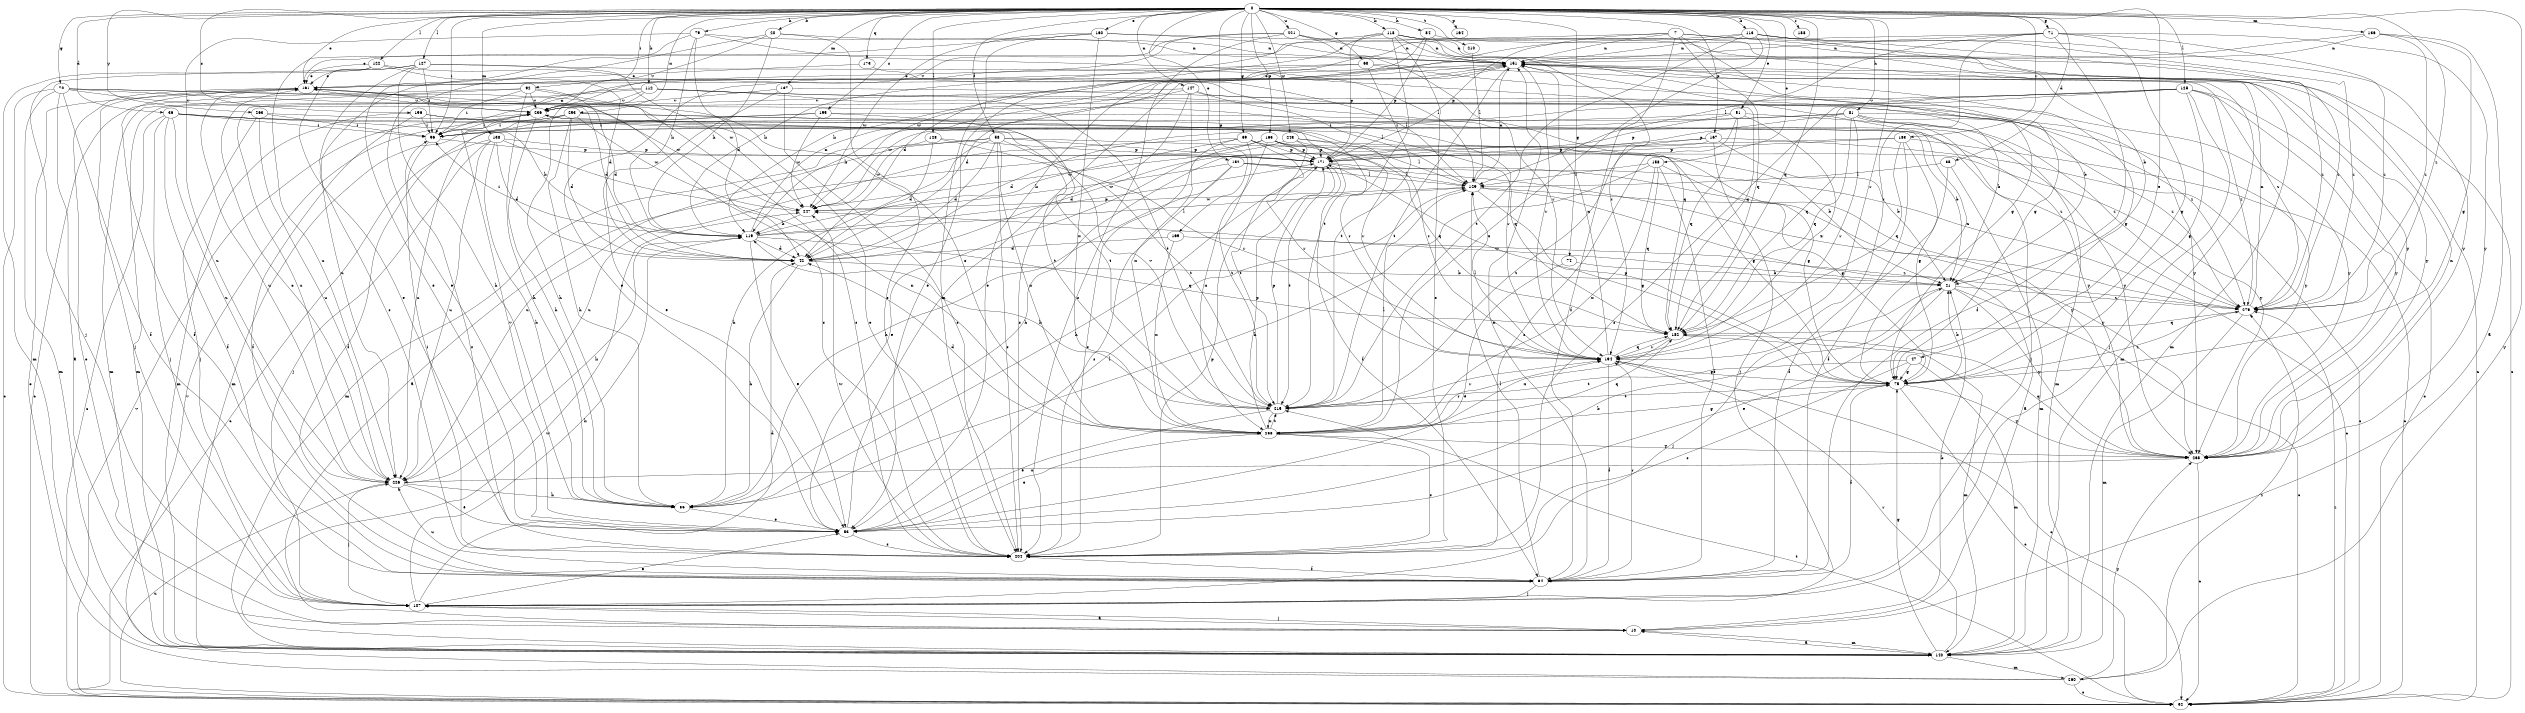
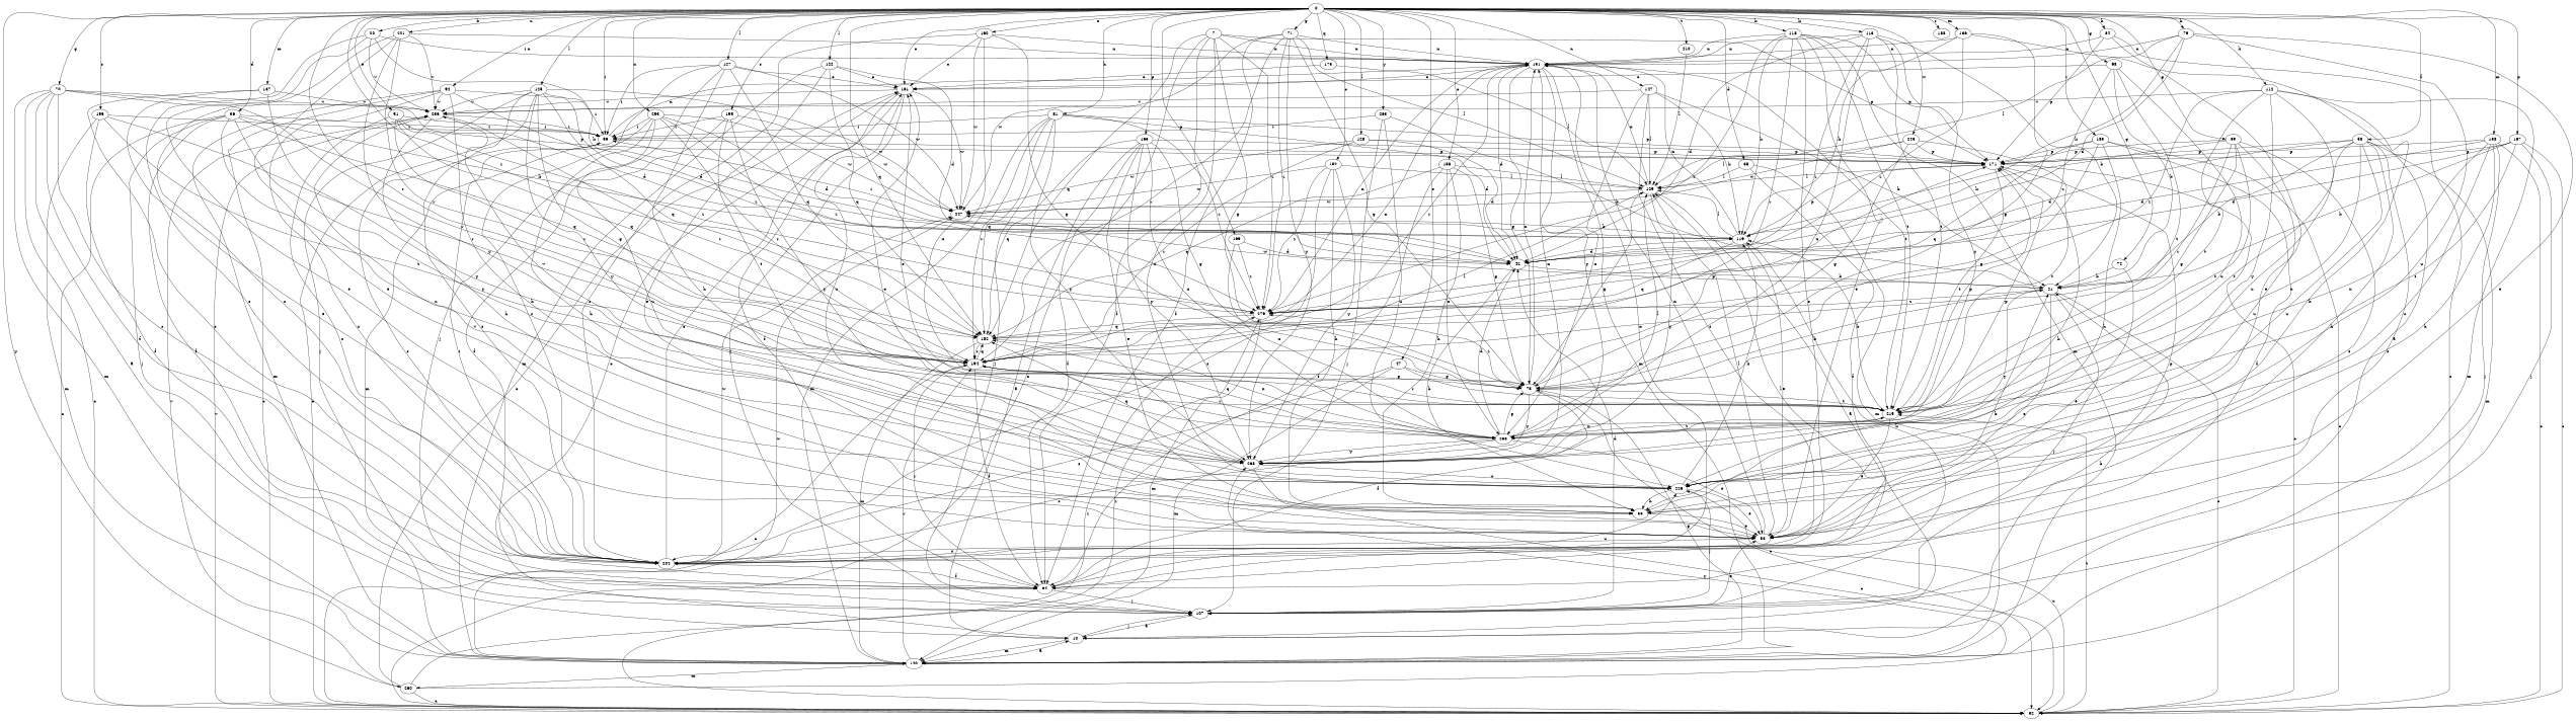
  strict digraph {
    0
    20
    35
    36
    47
    51
    58
    68
    69
    70
    71
    74
    79
    81
    84
    92
    96
    112
    113
    118
    122
    125
    127
    128
    136
    137
    138
    147
    152
    158
    160
    161
-   164
    165
    167
    169
    173
    182
    183
    188
    194
    195
    196
    210
    221
    243
    253
    260
    263
    279
    151
    53
    119
    204
    236
    64
    140
    129
    32
    226
    107
    268
    75
    215
    171
    21
    42
    85
    258
    10
    247
    7
    0 -> 20 [label=b]
    0 -> 35 [label=d]
    0 -> 36 [label=d]
    0 -> 47 [label=e]
    0 -> 51 [label=e]
    0 -> 58 [label=f]
    0 -> 68 [label=g]
    0 -> 69 [label=g]
    0 -> 70 [label=g]
    0 -> 71 [label=g]
    0 -> 74 [label=g]
    0 -> 79 [label=h]
    0 -> 81 [label=h]
    0 -> 84 [label=h]
    0 -> 92 [label=i]
    0 -> 96 [label=i]
    0 -> 112 [label=k]
    0 -> 113 [label=k]
    0 -> 118 [label=k]
    0 -> 122 [label=l]
    0 -> 125 [label=l]
    0 -> 127 [label=l]
    0 -> 128 [label=l]
    0 -> 136 [label=m]
    0 -> 137 [label=m]
    0 -> 138 [label=m]
    0 -> 147 [label=n]
    0 -> 152 [label=o]
    0 -> 158 [label=o]
    0 -> 160 [label=o]
    0 -> 161 [label=o]
-   0 -> 164 [label=p]
    0 -> 165 [label=p]
    0 -> 167 [label=p]
    0 -> 169 [label=p]
    0 -> 173 [label=q]
    0 -> 182 [label=q]
    0 -> 183 [label=r]
    0 -> 188 [label=r]
    0 -> 194 [label=r]
    0 -> 195 [label=s]
    0 -> 196 [label=s]
    0 -> 210 [label=t]
    0 -> 221 [label=u]
    0 -> 243 [label=w]
    0 -> 253 [label=x]
    0 -> 260 [label=y]
    0 -> 263 [label=y]
    0 -> 279 [label=z]
    20 -> 151 [label=n]
    20 -> 53 [label=e]
    20 -> 119 [label=k]
    20 -> 204 [label=s]
    20 -> 236 [label=v]
    35 -> 64 [label=f]
    35 -> 140 [label=m]
    35 -> 129 [label=l]
    36 -> 96 [label=i]
    36 -> 182 [label=q]
    36 -> 119 [label=k]
    36 -> 64 [label=f]
    36 -> 32 [label=c]
    36 -> 226 [label=u]
    36 -> 107 [label=j]
    36 -> 268 [label=y]
    47 -> 204 [label=s]
    47 -> 140 [label=m]
    47 -> 75 [label=g]
    47 -> 215 [label=t]
    51 -> 96 [label=i]
    51 -> 182 [label=q]
    51 -> 194 [label=r]
    51 -> 279 [label=z]
    51 -> 204 [label=s]
    51 -> 171 [label=p]
    58 -> 204 [label=s]
    58 -> 140 [label=m]
    58 -> 226 [label=u]
    58 -> 215 [label=t]
    58 -> 171 [label=p]
    58 -> 21 [label=b]
    58 -> 42 [label=d]
    58 -> 85 [label=h]
    58 -> 258 [label=x]
    68 -> 161 [label=o]
    68 -> 279 [label=z]
    68 -> 226 [label=u]
    68 -> 215 [label=t]
    68 -> 21 [label=b]
    69 -> 194 [label=r]
    69 -> 119 [label=k]
    69 -> 204 [label=s]
    69 -> 226 [label=u]
    69 -> 75 [label=g]
    69 -> 215 [label=t]
    69 -> 171 [label=p]
    70 -> 194 [label=r]
    70 -> 204 [label=s]
    70 -> 236 [label=v]
    70 -> 64 [label=f]
    70 -> 140 [label=m]
    70 -> 32 [label=c]
    70 -> 42 [label=d]
    70 -> 10 [label=a]
    71 -> 194 [label=r]
    71 -> 279 [label=z]
    71 -> 151 [label=n]
    71 -> 64 [label=f]
    71 -> 129 [label=l]
    71 -> 268 [label=y]
    71 -> 75 [label=g]
    71 -> 247 [label=w]
    74 -> 53 [label=e]
    74 -> 21 [label=b]
    79 -> 151 [label=n]
    79 -> 53 [label=e]
    79 -> 119 [label=k]
    79 -> 129 [label=l]
    79 -> 226 [label=u]
    79 -> 42 [label=d]
    81 -> 96 [label=i]
    81 -> 182 [label=q]
    81 -> 194 [label=r]
    81 -> 279 [label=z]
    81 -> 140 [label=m]
    81 -> 107 [label=j]
    81 -> 268 [label=y]
    81 -> 171 [label=p]
    81 -> 42 [label=d]
    84 -> 151 [label=n]
    84 -> 53 [label=e]
    84 -> 32 [label=c]
    84 -> 171 [label=p]
    92 -> 96 [label=i]
    92 -> 204 [label=s]
    92 -> 236 [label=v]
    92 -> 140 [label=m]
    92 -> 32 [label=c]
    92 -> 42 [label=d]
    92 -> 85 [label=h]
    96 -> 151 [label=n]
    96 -> 204 [label=s]
    96 -> 171 [label=p]
    112 -> 279 [label=z]
    112 -> 236 [label=v]
    112 -> 140 [label=m]
    112 -> 226 [label=u]
    112 -> 268 [label=y]
    112 -> 215 [label=t]
    112 -> 85 [label=h]
    113 -> 279 [label=z]
    113 -> 151 [label=n]
    113 -> 268 [label=y]
    113 -> 215 [label=t]
    113 -> 21 [label=b]
    113 -> 42 [label=d]
    113 -> 258 [label=x]
    118 -> 194 [label=r]
    118 -> 279 [label=z]
    118 -> 151 [label=n]
    118 -> 53 [label=e]
    118 -> 119 [label=k]
    118 -> 204 [label=o]
    118 -> 140 [label=m]
    118 -> 215 [label=t]
    118 -> 171 [label=p]
    122 -> 161 [label=o]
    122 -> 182 [label=q]
    122 -> 53 [label=e]
    122 -> 140 [label=m]
    122 -> 42 [label=d]
    125 -> 182 [label=q]
    125 -> 279 [label=z]
    125 -> 204 [label=s]
    125 -> 236 [label=v]
    125 -> 32 [label=c]
    125 -> 107 [label=j]
    125 -> 268 [label=y]
    125 -> 75 [label=g]
    125 -> 247 [label=w]
    127 -> 96 [label=i]
    127 -> 161 [label=o]
    127 -> 182 [label=q]
    127 -> 204 [label=s]
    127 -> 107 [label=j]
    127 -> 85 [label=h]
    127 -> 247 [label=w]
    128 -> 194 [label=r]
    128 -> 171 [label=p]
    128 -> 42 [label=d]
    128 -> 247 [label=w]
    136 -> 279 [label=z]
    136 -> 151 [label=n]
    136 -> 119 [label=k]
    136 -> 75 [label=g]
    136 -> 10 [label=a]
    137 -> 53 [label=e]
    137 -> 204 [label=s]
    137 -> 236 [label=v]
    137 -> 268 [label=y]
    138 -> 32 [label=c]
    138 -> 226 [label=u]
    138 -> 107 [label=j]
    138 -> 171 [label=p]
    138 -> 42 [label=d]
    138 -> 85 [label=h]
    138 -> 258 [label=x]
    147 -> 119 [label=k]
    147 -> 204 [label=s]
    147 -> 236 [label=v]
    147 -> 129 [label=l]
    147 -> 21 [label=b]
    147 -> 258 [label=x]
    152 -> 279 [label=z]
    152 -> 204 [label=s]
    152 -> 129 [label=l]
    152 -> 268 [label=y]
    152 -> 85 [label=h]
    152 -> 247 [label=w]
    158 -> 182 [label=q]
    158 -> 64 [label=f]
    158 -> 129 [label=l]
    158 -> 75 [label=g]
    158 -> 85 [label=h]
    158 -> 258 [label=x]
    160 -> 161 [label=o]
    160 -> 151 [label=n]
    160 -> 204 [label=s]
    160 -> 75 [label=g]
    160 -> 258 [label=x]
    160 -> 247 [label=w]
    161 -> 236 [label=v]
    161 -> 64 [label=f]
    161 -> 226 [label=u]
    161 -> 107 [label=j]
    161 -> 247 [label=w]
    165 -> 182 [label=q]
    165 -> 53 [label=e]
    165 -> 64 [label=f]
    165 -> 268 [label=y]
+   165 -> 75 [label=g]
    165 -> 171 [label=p]
    165 -> 258 [label=x]
    165 -> 10 [label=a]
    167 -> 32 [label=c]
    167 -> 107 [label=j]
    167 -> 215 [label=t]
    167 -> 171 [label=p]
    167 -> 21 [label=b]
    167 -> 42 [label=d]
    169 -> 279 [label=z]
    169 -> 42 [label=d]
    169 -> 258 [label=x]
    173 -> 161 [label=o]
    173 -> 129 [label=l]
    182 -> 194 [label=r]
    182 -> 140 [label=m]
    182 -> 258 [label=x]
    183 -> 182 [label=q]
    183 -> 64 [label=f]
    183 -> 32 [label=c]
    183 -> 75 [label=g]
    183 -> 171 [label=p]
    183 -> 85 [label=h]
    194 -> 182 [label=q]
    194 -> 151 [label=n]
    194 -> 64 [label=f]
    194 -> 129 [label=l]
    194 -> 32 [label=c]
    194 -> 75 [label=g]
    195 -> 96 [label=i]
    195 -> 64 [label=f]
    195 -> 268 [label=y]
    195 -> 215 [label=t]
    195 -> 247 [label=w]
    196 -> 96 [label=i]
    196 -> 194 [label=r]
    196 -> 64 [label=f]
    196 -> 140 [label=m]
    196 -> 215 [label=t]
    210 -> 129 [label=l]
    221 -> 194 [label=r]
    221 -> 151 [label=n]
    221 -> 53 [label=e]
    221 -> 204 [label=s]
    221 -> 236 [label=v]
    221 -> 268 [label=y]
    243 -> 129 [label=l]
    243 -> 75 [label=g]
    243 -> 215 [label=t]
    243 -> 171 [label=p]
    243 -> 247 [label=w]
    253 -> 96 [label=i]
    253 -> 194 [label=r]
    253 -> 279 [label=z]
    253 -> 140 [label=m]
    253 -> 226 [label=u]
    253 -> 42 [label=d]
    253 -> 85 [label=h]
    253 -> 247 [label=w]
    260 -> 161 [label=o]
    260 -> 279 [label=z]
    260 -> 236 [label=v]
    260 -> 32 [label=c]
    260 -> 268 [label=y]
    263 -> 96 [label=i]
    263 -> 226 [label=u]
    263 -> 107 [label=j]
    263 -> 21 [label=b]
    279 -> 182 [label=q]
    279 -> 151 [label=n]
    279 -> 140 [label=m]
    151 -> 161 [label=o]
    151 -> 194 [label=r]
    151 -> 140 [label=m]
    151 -> 268 [label=y]
    151 -> 75 [label=g]
    151 -> 215 [label=t]
    151 -> 42 [label=d]
    53 -> 151 [label=n]
    53 -> 204 [label=s]
    53 -> 236 [label=v]
    53 -> 129 [label=l]
    53 -> 21 [label=b]
    119 -> 96 [label=i]
    119 -> 182 [label=q]
    119 -> 151 [label=n]
    119 -> 53 [label=e]
    119 -> 129 [label=l]
    119 -> 171 [label=p]
    119 -> 42 [label=d]
    204 -> 96 [label=i]
    204 -> 161 [label=o]
    204 -> 64 [label=f]
    204 -> 171 [label=p]
    204 -> 247 [label=w]
    236 -> 96 [label=i]
    236 -> 194 [label=r]
    236 -> 85 [label=h]
    64 -> 194 [label=r]
    64 -> 151 [label=n]
    64 -> 129 [label=l]
    64 -> 226 [label=u]
    64 -> 107 [label=j]
    140 -> 194 [label=r]
    140 -> 260 [label=m]
    140 -> 75 [label=g]
    140 -> 10 [label=a]
    140 -> 247 [label=w]
    129 -> 151 [label=n]
    129 -> 268 [label=y]
    129 -> 75 [label=g]
    129 -> 10 [label=a]
    129 -> 247 [label=w]
    32 -> 279 [label=z]
    32 -> 236 [label=v]
    32 -> 226 [label=u]
    32 -> 215 [label=t]
    226 -> 161 [label=o]
    226 -> 53 [label=e]
    226 -> 119 [label=k]
    226 -> 107 [label=j]
    226 -> 85 [label=h]
    107 -> 53 [label=e]
    107 -> 119 [label=k]
    107 -> 42 [label=d]
    107 -> 10 [label=a]
    268 -> 182 [label=q]
    268 -> 151 [label=n]
    268 -> 32 [label=c]
    268 -> 226 [label=u]
    75 -> 279 [label=z]
    75 -> 151 [label=n]
    75 -> 64 [label=f]
    75 -> 32 [label=c]
    75 -> 268 [label=y]
    75 -> 215 [label=t]
    75 -> 171 [label=p]
    75 -> 21 [label=b]
    215 -> 194 [label=r]
    215 -> 53 [label=e]
    215 -> 119 [label=k]
    215 -> 236 [label=v]
    215 -> 171 [label=p]
    215 -> 258 [label=x]
    171 -> 129 [label=l]
    171 -> 32 [label=c]
    171 -> 215 [label=t]
    171 -> 85 [label=h]
    21 -> 279 [label=z]
    21 -> 53 [label=e]
    21 -> 32 [label=c]
    21 -> 107 [label=j]
    21 -> 268 [label=y]
    21 -> 247 [label=w]
    42 -> 21 [label=b]
    42 -> 85 [label=h]
    85 -> 53 [label=e]
    258 -> 161 [label=o]
    258 -> 182 [label=q]
    258 -> 194 [label=r]
    258 -> 53 [label=e]
    258 -> 204 [label=s]
    258 -> 129 [label=l]
    258 -> 268 [label=y]
    258 -> 75 [label=g]
    258 -> 215 [label=t]
    258 -> 171 [label=p]
    258 -> 42 [label=d]
    10 -> 161 [label=o]
    10 -> 140 [label=m]
    10 -> 107 [label=j]
    10 -> 21 [label=b]
    247 -> 119 [label=k]
    7 -> 182 [label=q]
    7 -> 279 [label=z]
    7 -> 151 [label=n]
    7 -> 64 [label=f]
    7 -> 32 [label=c]
    7 -> 226 [label=u]
    7 -> 75 [label=g]
    7 -> 171 [label=p]
  }
